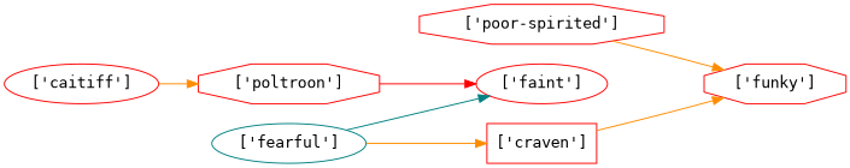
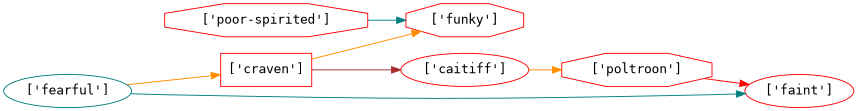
  strict digraph {
    fontname="DejaVu Sans Mono"
    rankdir=LR
    node [color=red fontname="DejaVu Sans Mono" shape=octagon]
    edge [color=darkorange fontname="DejaVu Sans Mono"]
    "['poor-spirited']"
    "['funky']"
    "['fearful']" [color=teal shape=ellipse]
    "['faint']" [shape=ellipse]
    "['craven']" [shape=box]
    "['caitiff']" [shape=ellipse]
    "['poltroon']"
-   "['poor-spirited']" -> "['funky']"
+   "['poor-spirited']" -> "['funky']" [color=teal]
    "['fearful']" -> "['faint']" [color=teal]
    "['fearful']" -> "['craven']"
    "['craven']" -> "['funky']"
+   "['craven']" -> "['caitiff']" [color=brown]
    "['caitiff']" -> "['poltroon']"
    "['poltroon']" -> "['faint']" [color=red]
  }
